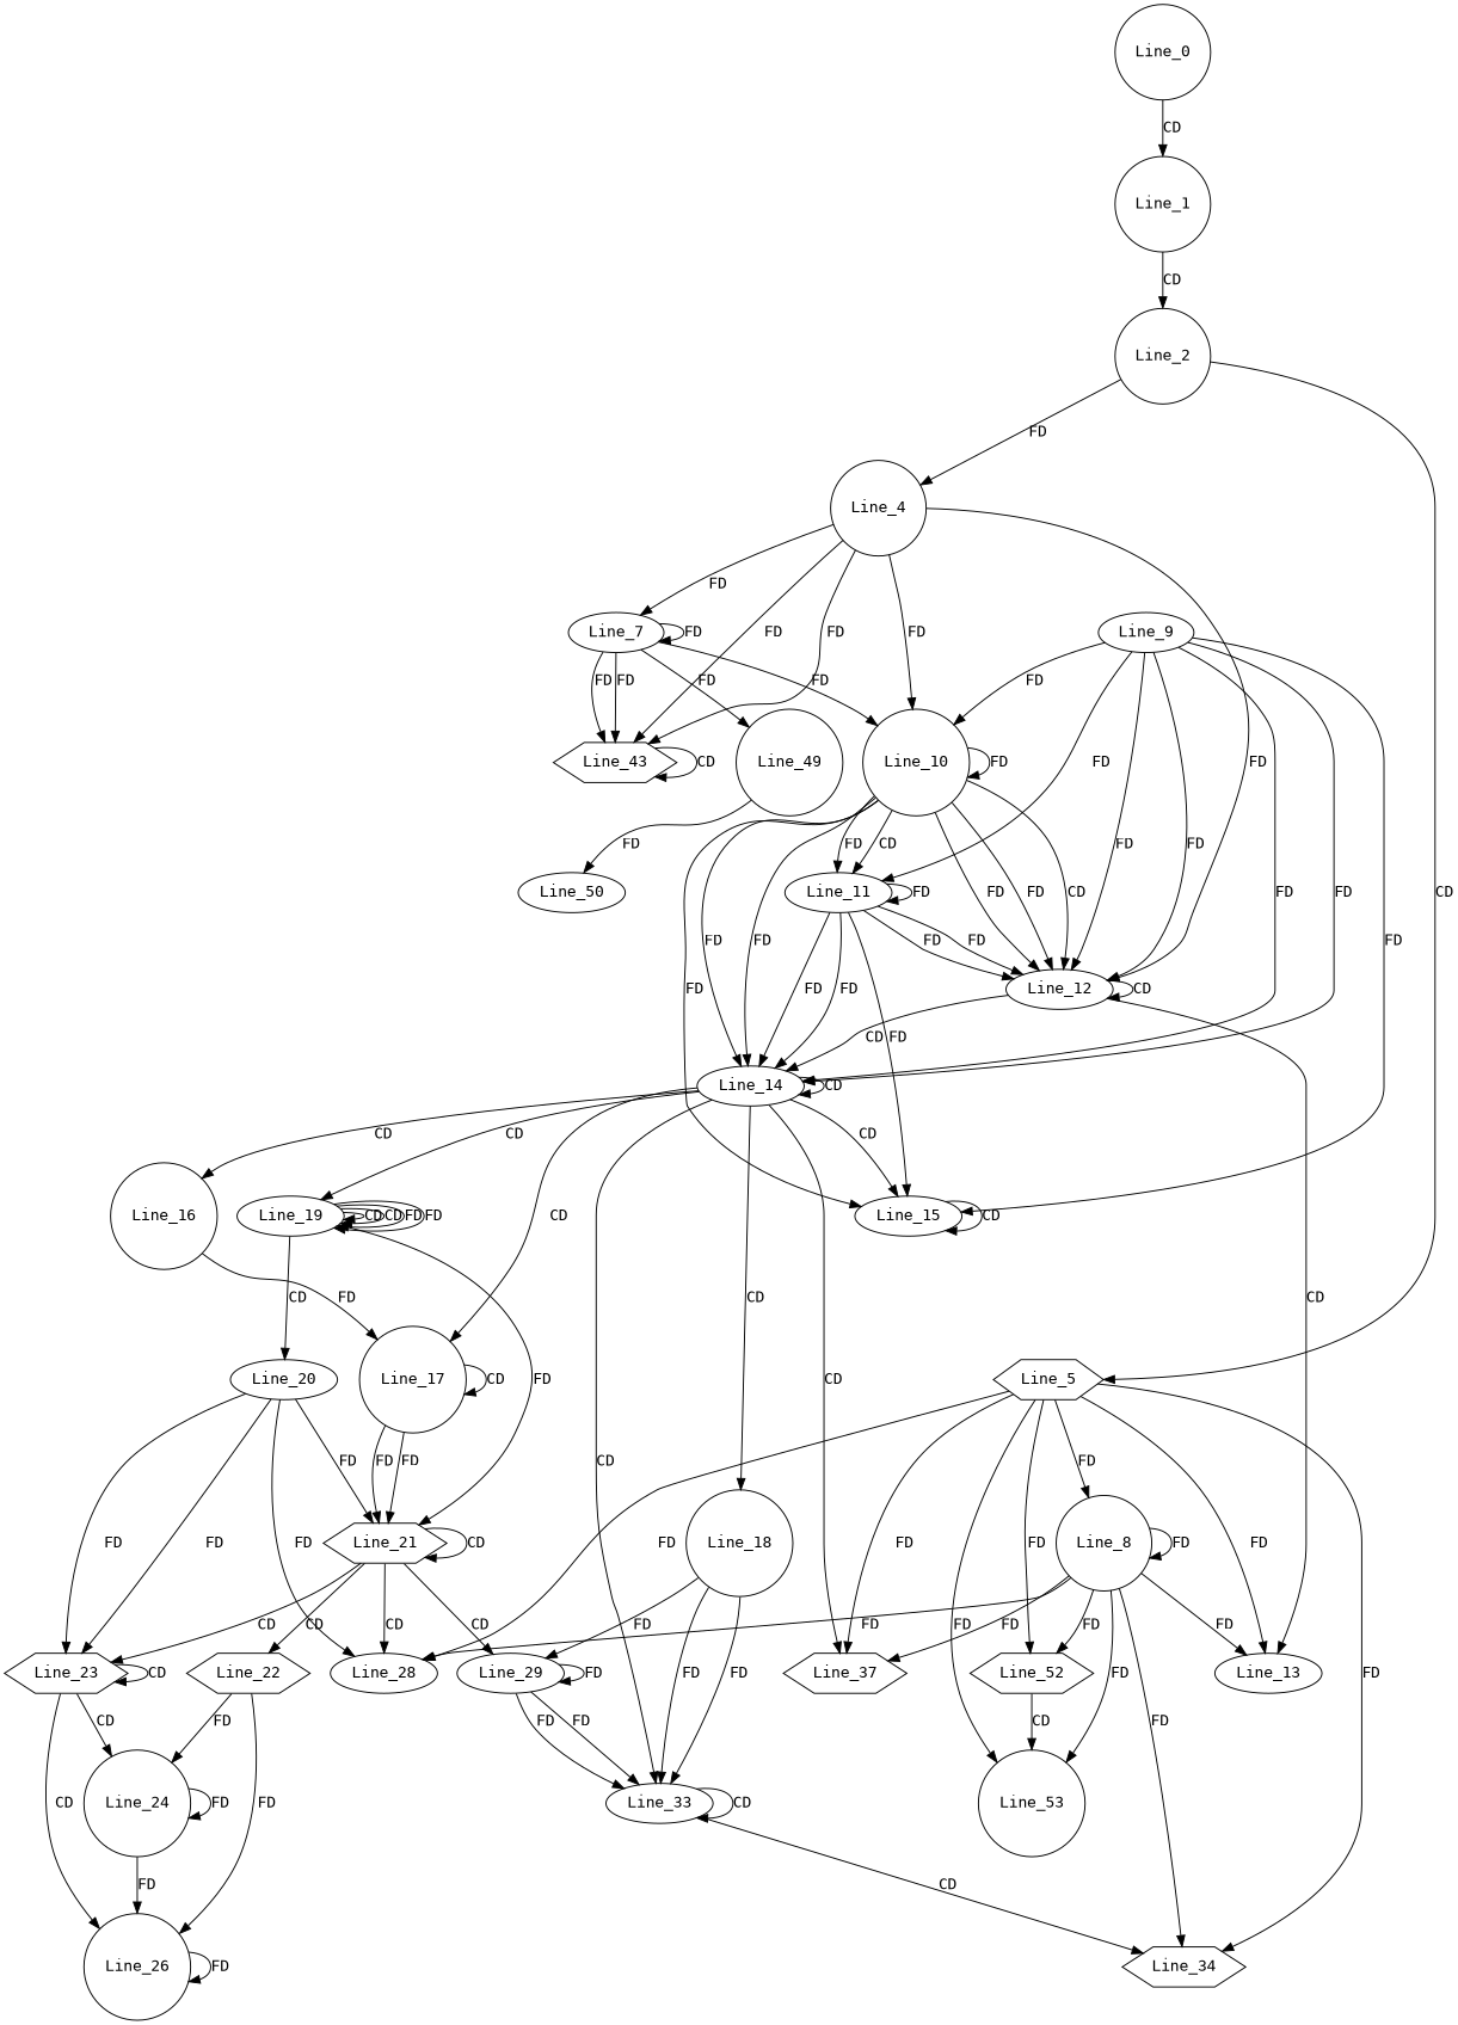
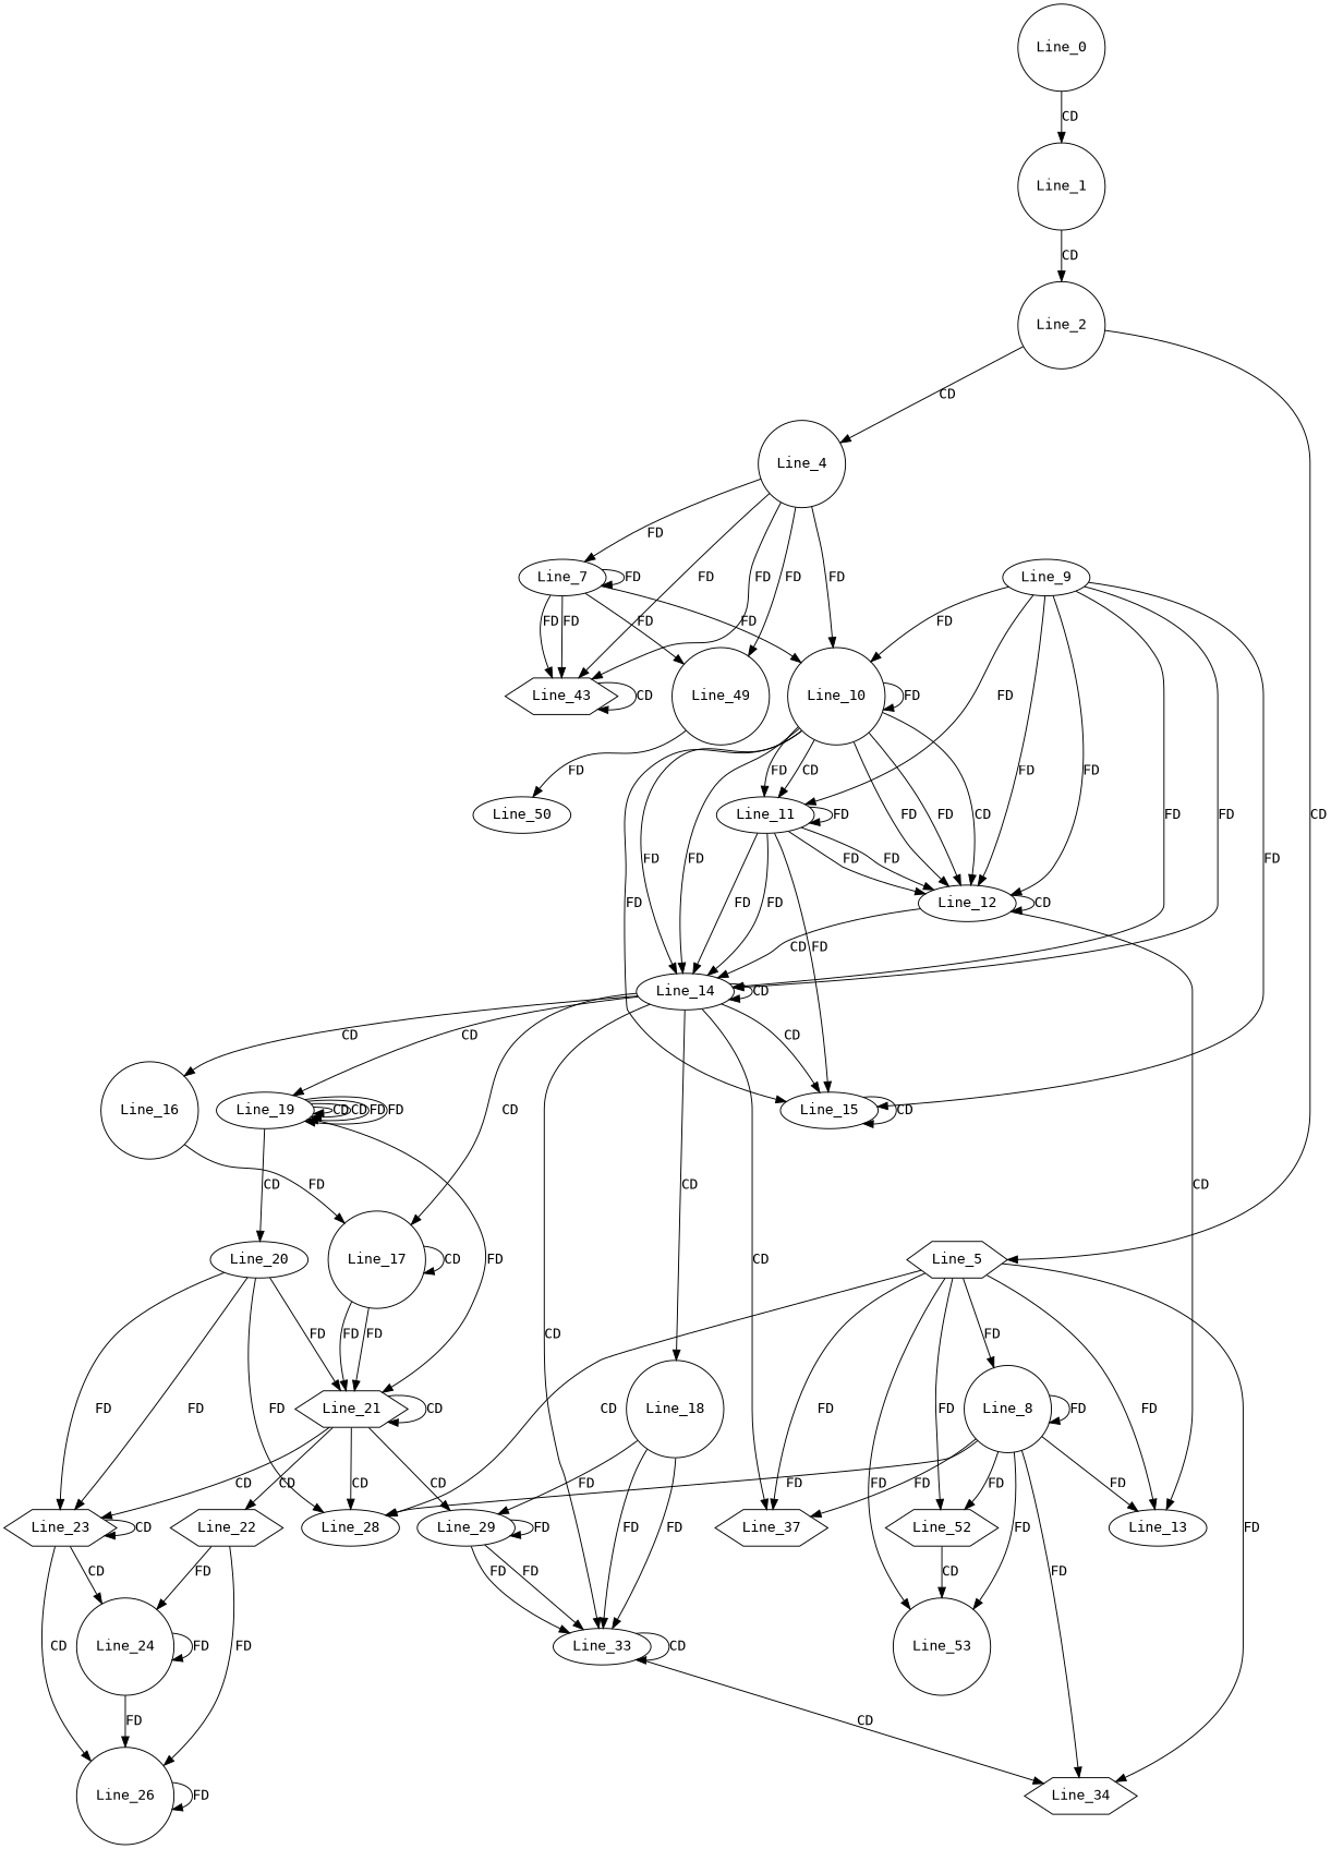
  digraph {
    fontname="DejaVu Sans Mono"
    node [fontname="DejaVu Sans Mono" shape=circle]
    edge [fontname="DejaVu Sans Mono"]
    Line_0
    Line_1
    Line_2
    Line_4
    Line_5 [shape=hexagon]
    Line_7 [shape=ellipse]
    Line_10
    Line_43 [shape=hexagon]
    Line_49
    Line_8
    Line_13 [shape=ellipse]
    Line_28 [shape=ellipse]
    Line_34 [shape=hexagon]
    Line_37 [shape=hexagon]
    Line_52 [shape=hexagon]
    Line_53
    Line_11 [shape=ellipse]
    Line_12 [shape=ellipse]
    Line_14 [shape=ellipse]
    Line_15 [shape=ellipse]
    Line_50 [shape=ellipse]
    Line_16
    Line_17
    Line_18
    Line_19 [shape=ellipse]
    Line_33 [shape=ellipse]
    Line_9 [shape=ellipse]
    Line_21 [shape=hexagon]
    Line_29 [shape=ellipse]
    Line_20 [shape=ellipse]
    Line_23 [shape=hexagon]
    Line_22 [shape=hexagon]
    Line_24
    Line_26
    Line_0 -> Line_1 [label=CD]
    Line_1 -> Line_2 [label=CD]
-   Line_2 -> Line_4 [label=FD]
+   Line_2 -> Line_4 [label=CD]
    Line_2 -> Line_5 [label=CD]
    Line_4 -> Line_7 [label=FD]
    Line_4 -> Line_10 [label=FD]
    Line_4 -> Line_43 [label=FD]
    Line_4 -> Line_43 [label=FD]
-   Line_4 -> Line_12 [label=FD]
+   Line_4 -> Line_49 [label=FD]
    Line_5 -> Line_8 [label=FD]
    Line_5 -> Line_13 [label=FD]
-   Line_5 -> Line_28 [label=FD]
+   Line_5 -> Line_28 [label=CD]
    Line_5 -> Line_34 [label=FD]
    Line_5 -> Line_37 [label=FD]
    Line_5 -> Line_52 [label=FD]
    Line_5 -> Line_53 [label=FD]
    Line_7 -> Line_7 [label=FD]
    Line_7 -> Line_10 [label=FD]
    Line_7 -> Line_43 [label=FD]
    Line_7 -> Line_43 [label=FD]
    Line_7 -> Line_49 [label=FD]
    Line_10 -> Line_10 [label=FD]
    Line_10 -> Line_11 [label=CD]
    Line_10 -> Line_11 [label=FD]
    Line_10 -> Line_12 [label=CD]
    Line_10 -> Line_12 [label=FD]
    Line_10 -> Line_12 [label=FD]
    Line_10 -> Line_14 [label=FD]
    Line_10 -> Line_14 [label=FD]
    Line_10 -> Line_15 [label=FD]
    Line_43 -> Line_43 [label=CD]
    Line_49 -> Line_50 [label=FD]
    Line_8 -> Line_8 [label=FD]
    Line_8 -> Line_13 [label=FD]
    Line_8 -> Line_28 [label=FD]
    Line_8 -> Line_34 [label=FD]
    Line_8 -> Line_37 [label=FD]
    Line_8 -> Line_52 [label=FD]
    Line_8 -> Line_53 [label=FD]
    Line_52 -> Line_53 [label=CD]
    Line_11 -> Line_11 [label=FD]
    Line_11 -> Line_12 [label=FD]
    Line_11 -> Line_12 [label=FD]
    Line_11 -> Line_14 [label=FD]
    Line_11 -> Line_14 [label=FD]
    Line_11 -> Line_15 [label=FD]
    Line_12 -> Line_13 [label=CD]
    Line_12 -> Line_12 [label=CD]
    Line_12 -> Line_14 [label=CD]
    Line_14 -> Line_37 [label=CD]
    Line_14 -> Line_14 [label=CD]
    Line_14 -> Line_15 [label=CD]
    Line_14 -> Line_16 [label=CD]
    Line_14 -> Line_17 [label=CD]
    Line_14 -> Line_18 [label=CD]
    Line_14 -> Line_19 [label=CD]
    Line_14 -> Line_33 [label=CD]
    Line_15 -> Line_15 [label=CD]
    Line_16 -> Line_17 [label=FD]
    Line_17 -> Line_17 [label=CD]
    Line_17 -> Line_21 [label=FD]
    Line_17 -> Line_21 [label=FD]
    Line_18 -> Line_33 [label=FD]
    Line_18 -> Line_33 [label=FD]
    Line_18 -> Line_29 [label=FD]
    Line_19 -> Line_19 [label=CD]
    Line_19 -> Line_19 [label=CD]
    Line_19 -> Line_19 [label=FD]
    Line_19 -> Line_19 [label=FD]
    Line_19 -> Line_21 [label=FD]
    Line_19 -> Line_20 [label=CD]
    Line_33 -> Line_34 [label=CD]
    Line_33 -> Line_33 [label=CD]
    Line_9 -> Line_10 [label=FD]
    Line_9 -> Line_11 [label=FD]
    Line_9 -> Line_12 [label=FD]
    Line_9 -> Line_12 [label=FD]
    Line_9 -> Line_14 [label=FD]
    Line_9 -> Line_14 [label=FD]
    Line_9 -> Line_15 [label=FD]
    Line_21 -> Line_28 [label=CD]
    Line_21 -> Line_21 [label=CD]
    Line_21 -> Line_29 [label=CD]
    Line_21 -> Line_23 [label=CD]
    Line_21 -> Line_22 [label=CD]
    Line_29 -> Line_33 [label=FD]
    Line_29 -> Line_33 [label=FD]
    Line_29 -> Line_29 [label=FD]
    Line_20 -> Line_28 [label=FD]
    Line_20 -> Line_21 [label=FD]
    Line_20 -> Line_23 [label=FD]
    Line_20 -> Line_23 [label=FD]
    Line_23 -> Line_23 [label=CD]
    Line_23 -> Line_24 [label=CD]
    Line_23 -> Line_26 [label=CD]
    Line_22 -> Line_24 [label=FD]
    Line_22 -> Line_26 [label=FD]
    Line_24 -> Line_24 [label=FD]
    Line_24 -> Line_26 [label=FD]
    Line_26 -> Line_26 [label=FD]
  }
